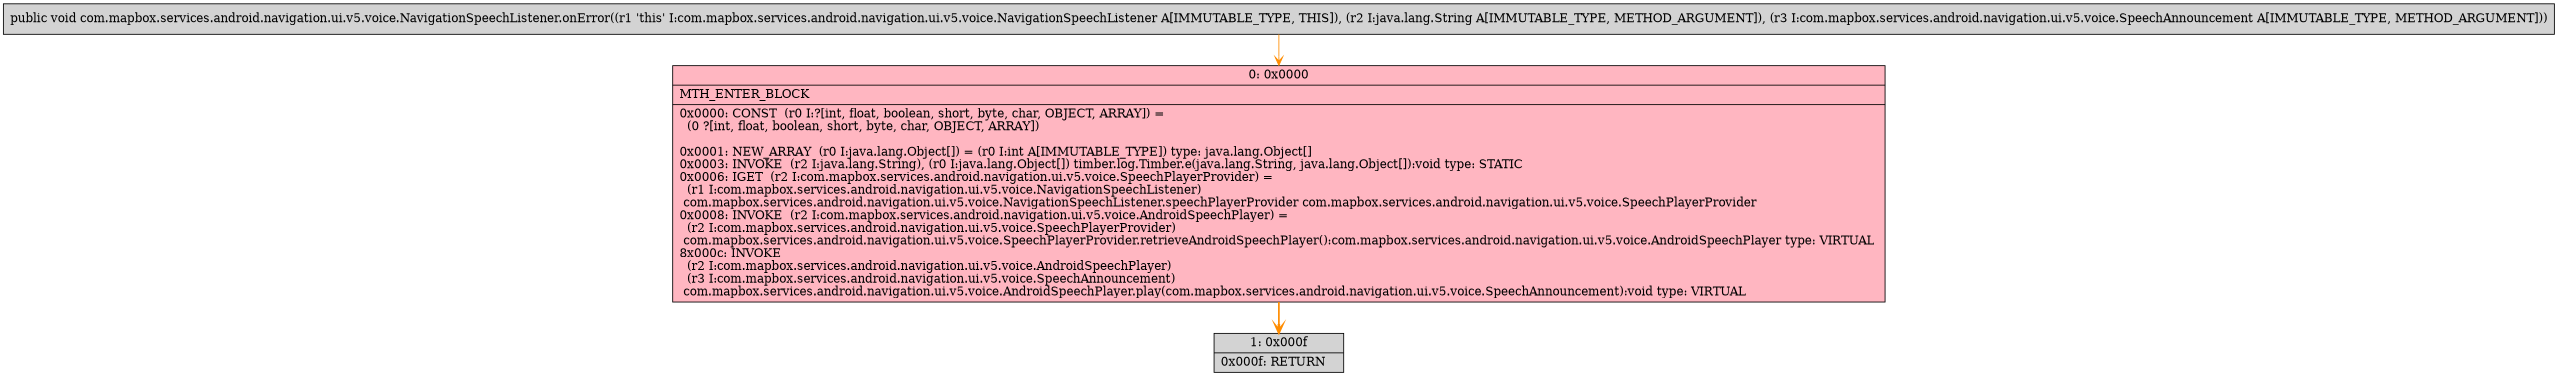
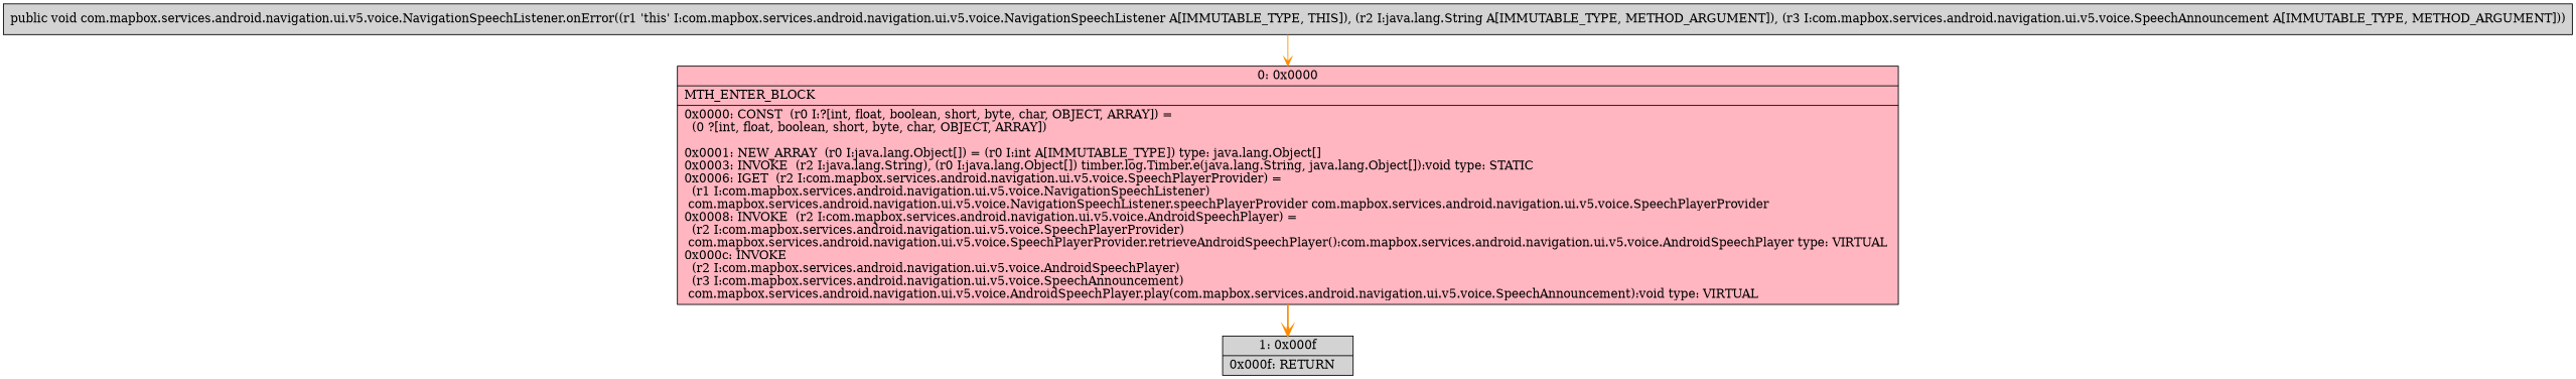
  digraph {
    node [shape=record style=filled fillcolor=lightgrey]
    edge [color=darkorange arrowhead=vee]
-   n1 [label="{0\:\ 0x0000|MTH_ENTER_BLOCK\l|0x0000: CONST  (r0 I:?[int, float, boolean, short, byte, char, OBJECT, ARRAY]) = \l  (0 ?[int, float, boolean, short, byte, char, OBJECT, ARRAY])\l \l0x0001: NEW_ARRAY  (r0 I:java.lang.Object[]) = (r0 I:int A[IMMUTABLE_TYPE]) type: java.lang.Object[] \l0x0003: INVOKE  (r2 I:java.lang.String), (r0 I:java.lang.Object[]) timber.log.Timber.e(java.lang.String, java.lang.Object[]):void type: STATIC \l0x0006: IGET  (r2 I:com.mapbox.services.android.navigation.ui.v5.voice.SpeechPlayerProvider) = \l  (r1 I:com.mapbox.services.android.navigation.ui.v5.voice.NavigationSpeechListener)\l com.mapbox.services.android.navigation.ui.v5.voice.NavigationSpeechListener.speechPlayerProvider com.mapbox.services.android.navigation.ui.v5.voice.SpeechPlayerProvider \l0x0008: INVOKE  (r2 I:com.mapbox.services.android.navigation.ui.v5.voice.AndroidSpeechPlayer) = \l  (r2 I:com.mapbox.services.android.navigation.ui.v5.voice.SpeechPlayerProvider)\l com.mapbox.services.android.navigation.ui.v5.voice.SpeechPlayerProvider.retrieveAndroidSpeechPlayer():com.mapbox.services.android.navigation.ui.v5.voice.AndroidSpeechPlayer type: VIRTUAL \l8x000c: INVOKE  \l  (r2 I:com.mapbox.services.android.navigation.ui.v5.voice.AndroidSpeechPlayer)\l  (r3 I:com.mapbox.services.android.navigation.ui.v5.voice.SpeechAnnouncement)\l com.mapbox.services.android.navigation.ui.v5.voice.AndroidSpeechPlayer.play(com.mapbox.services.android.navigation.ui.v5.voice.SpeechAnnouncement):void type: VIRTUAL \l}" fillcolor=lightpink]
+   n1 [label="{0\:\ 0x0000|MTH_ENTER_BLOCK\l|0x0000: CONST  (r0 I:?[int, float, boolean, short, byte, char, OBJECT, ARRAY]) = \l  (0 ?[int, float, boolean, short, byte, char, OBJECT, ARRAY])\l \l0x0001: NEW_ARRAY  (r0 I:java.lang.Object[]) = (r0 I:int A[IMMUTABLE_TYPE]) type: java.lang.Object[] \l0x0003: INVOKE  (r2 I:java.lang.String), (r0 I:java.lang.Object[]) timber.log.Timber.e(java.lang.String, java.lang.Object[]):void type: STATIC \l0x0006: IGET  (r2 I:com.mapbox.services.android.navigation.ui.v5.voice.SpeechPlayerProvider) = \l  (r1 I:com.mapbox.services.android.navigation.ui.v5.voice.NavigationSpeechListener)\l com.mapbox.services.android.navigation.ui.v5.voice.NavigationSpeechListener.speechPlayerProvider com.mapbox.services.android.navigation.ui.v5.voice.SpeechPlayerProvider \l0x0008: INVOKE  (r2 I:com.mapbox.services.android.navigation.ui.v5.voice.AndroidSpeechPlayer) = \l  (r2 I:com.mapbox.services.android.navigation.ui.v5.voice.SpeechPlayerProvider)\l com.mapbox.services.android.navigation.ui.v5.voice.SpeechPlayerProvider.retrieveAndroidSpeechPlayer():com.mapbox.services.android.navigation.ui.v5.voice.AndroidSpeechPlayer type: VIRTUAL \l0x000c: INVOKE  \l  (r2 I:com.mapbox.services.android.navigation.ui.v5.voice.AndroidSpeechPlayer)\l  (r3 I:com.mapbox.services.android.navigation.ui.v5.voice.SpeechAnnouncement)\l com.mapbox.services.android.navigation.ui.v5.voice.AndroidSpeechPlayer.play(com.mapbox.services.android.navigation.ui.v5.voice.SpeechAnnouncement):void type: VIRTUAL \l}" fillcolor=lightpink]
    n2 [label="{1\:\ 0x000f|0x000f: RETURN   \l}"]
    n3 [label="{public void com.mapbox.services.android.navigation.ui.v5.voice.NavigationSpeechListener.onError((r1 'this' I:com.mapbox.services.android.navigation.ui.v5.voice.NavigationSpeechListener A[IMMUTABLE_TYPE, THIS]), (r2 I:java.lang.String A[IMMUTABLE_TYPE, METHOD_ARGUMENT]), (r3 I:com.mapbox.services.android.navigation.ui.v5.voice.SpeechAnnouncement A[IMMUTABLE_TYPE, METHOD_ARGUMENT])) }"]
    n1 -> n2 [style=bold]
    n3 -> n1 [style=solid]
  }
